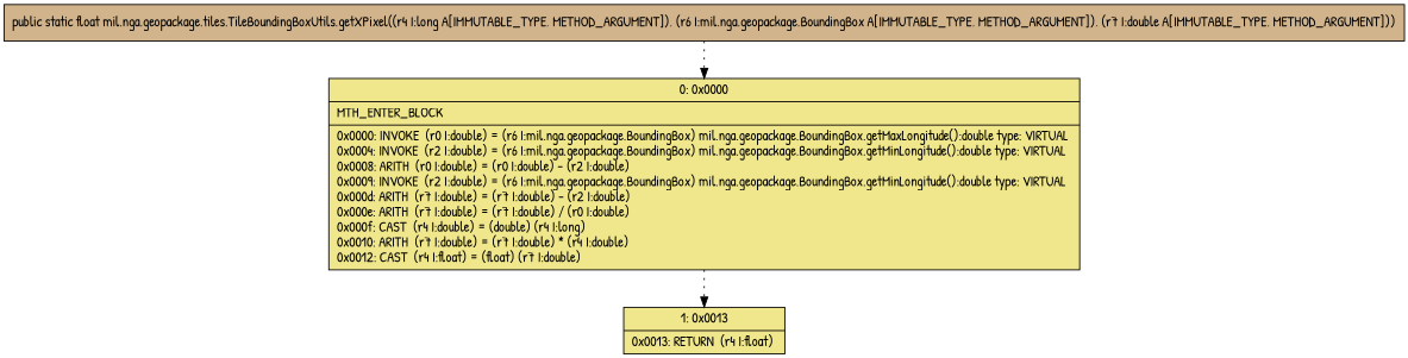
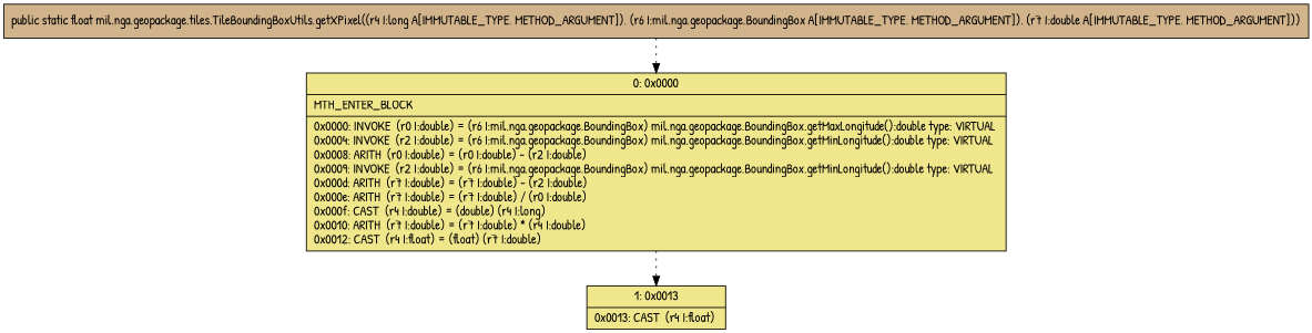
  digraph {
    fontname="Patrick Hand"
    node [shape=record style=filled fillcolor=khaki fontname="Patrick Hand"]
    edge [style=dotted fontname="Patrick Hand"]
    n1 [label="{0\:\ 0x0000|MTH_ENTER_BLOCK\l|0x0000: INVOKE  (r0 I:double) = (r6 I:mil.nga.geopackage.BoundingBox) mil.nga.geopackage.BoundingBox.getMaxLongitude():double type: VIRTUAL \l0x0004: INVOKE  (r2 I:double) = (r6 I:mil.nga.geopackage.BoundingBox) mil.nga.geopackage.BoundingBox.getMinLongitude():double type: VIRTUAL \l0x0008: ARITH  (r0 I:double) = (r0 I:double) \- (r2 I:double) \l0x0009: INVOKE  (r2 I:double) = (r6 I:mil.nga.geopackage.BoundingBox) mil.nga.geopackage.BoundingBox.getMinLongitude():double type: VIRTUAL \l0x000d: ARITH  (r7 I:double) = (r7 I:double) \- (r2 I:double) \l0x000e: ARITH  (r7 I:double) = (r7 I:double) \/ (r0 I:double) \l0x000f: CAST  (r4 I:double) = (double) (r4 I:long) \l0x0010: ARITH  (r7 I:double) = (r7 I:double) * (r4 I:double) \l0x0012: CAST  (r4 I:float) = (float) (r7 I:double) \l}"]
-   n2 [label="{1\:\ 0x0013|0x0013: RETURN  (r4 I:float) \l}"]
+   n2 [label="{1\:\ 0x0013|0x0013: CAST  (r4 I:float) \l}"]
    n3 [label="{public static float mil.nga.geopackage.tiles.TileBoundingBoxUtils.getXPixel((r4 I:long A[IMMUTABLE_TYPE, METHOD_ARGUMENT]), (r6 I:mil.nga.geopackage.BoundingBox A[IMMUTABLE_TYPE, METHOD_ARGUMENT]), (r7 I:double A[IMMUTABLE_TYPE, METHOD_ARGUMENT])) }" fillcolor=tan]
    n1 -> n2
    n3 -> n1
  }
